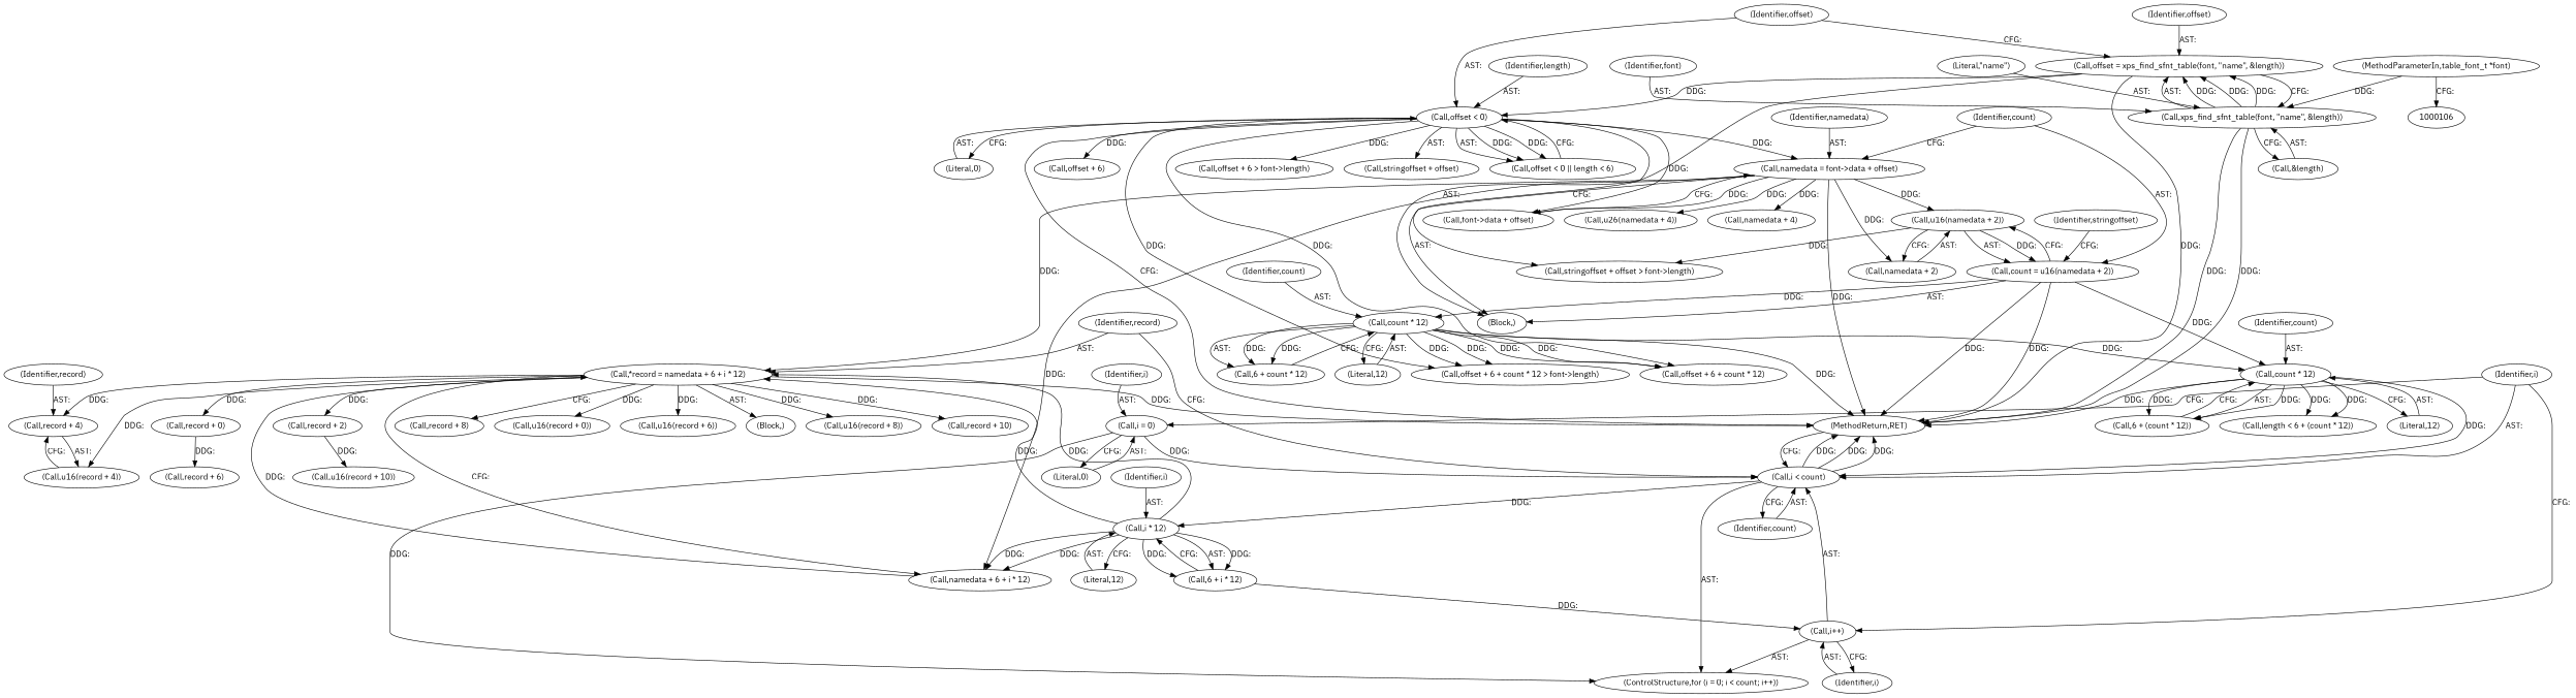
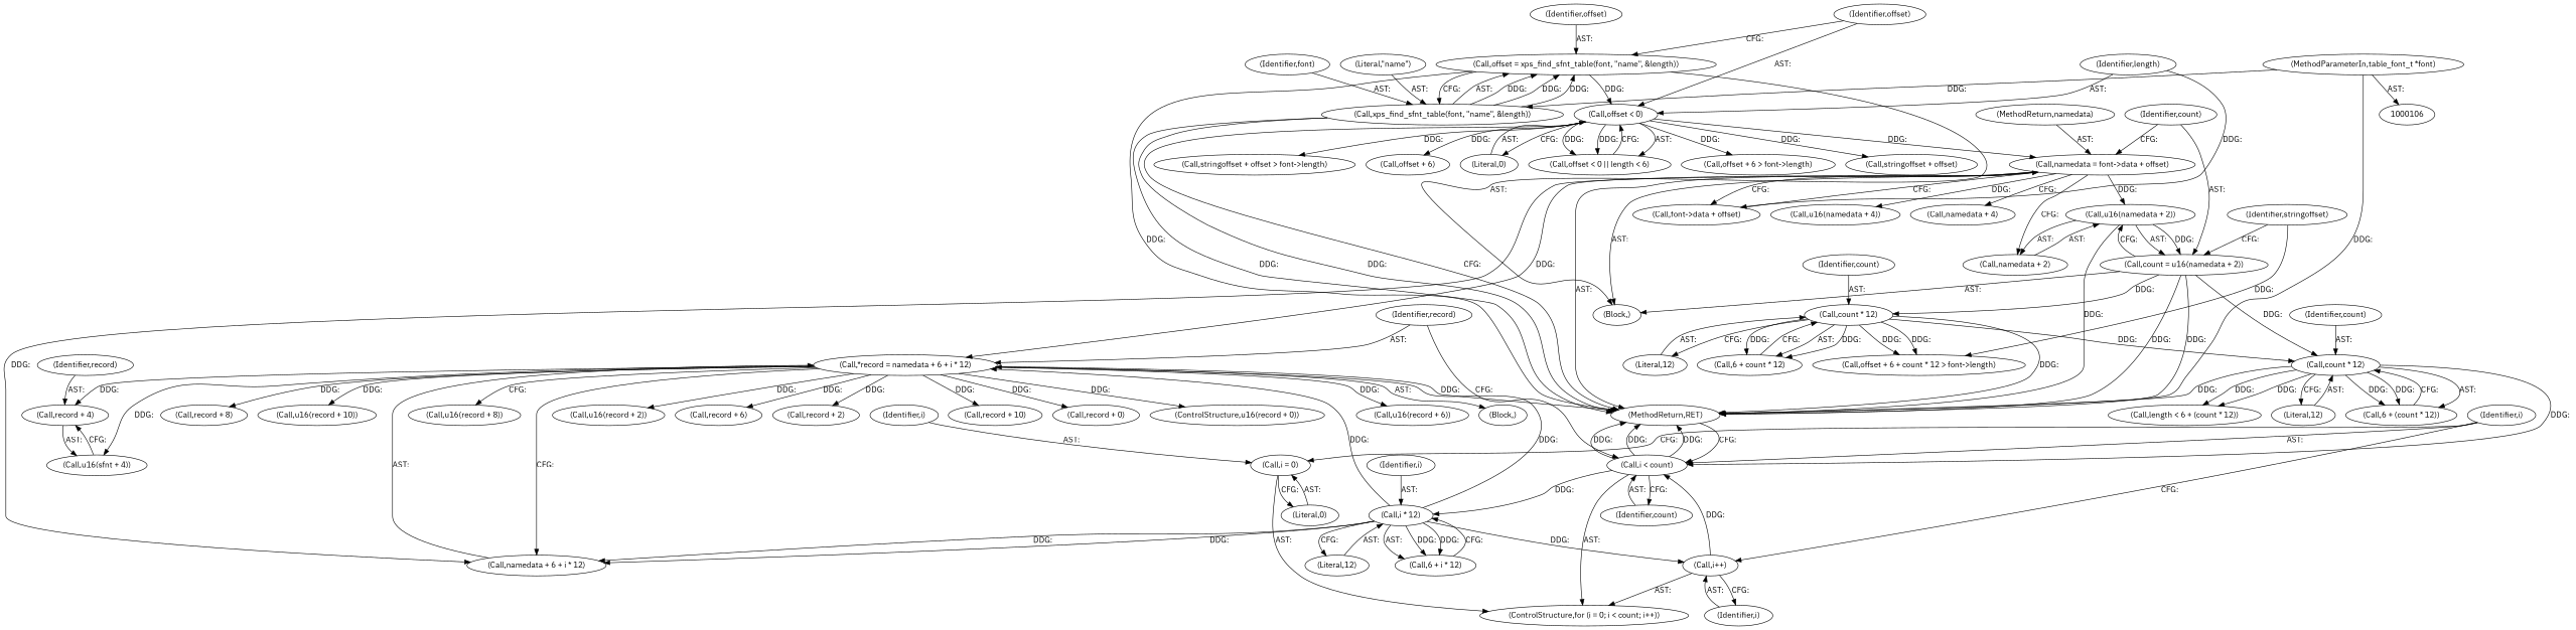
  digraph {
    fontname="IBM Plex Sans"
    node [fontname="IBM Plex Sans"]
    edge [fontname="IBM Plex Sans"]
    n1 [label="(Call,record + 4)"]
-   n2 [label="(Call,u16(record + 4))"]
+   n2 [label="(Call,u16(sfnt + 4))"]
    n3 [label="(Call,*record = namedata + 6 + i * 12)"]
    n4 [label="(Call,record + 8)"]
-   n5 [label="(Call,u16(record + 0))"]
+   n5 [label="(ControlStructure,u16(record + 0))"]
    n6 [label="(Call,u16(record + 6))"]
    n7 [label="(Block,)"]
    n8 [label="(Call,namedata + 6 + i * 12)"]
    n9 [label="(Call,u16(record + 10))"]
    n10 [label="(Call,u16(record + 8))"]
+   n11 [label="(Call,u16(record + 2))"]
    n12 [label="(Call,record + 6)"]
    n13 [label="(Call,record + 2)"]
    n14 [label="(Call,record + 10)"]
    n15 [label="(Call,record + 0)"]
    n16 [label="(MethodReturn,RET)"]
    n17 [label="(Call,i < count)"]
    n18 [label="(Call,namedata = font->data + offset)"]
    n19 [label="(Call,u16(namedata + 2))"]
    n20 [label="(Call,font->data + offset)"]
    n21 [label="(Call,namedata + 2)"]
    n22 [label="(Block,)"]
-   n23 [label="(Call,u26(namedata + 4))"]
+   n23 [label="(Call,u16(namedata + 4))"]
    n24 [label="(Call,namedata + 4)"]
    n25 [label="(Call,count = u16(namedata + 2))"]
    n26 [label="(Call,offset < 0)"]
    n27 [label="(Call,stringoffset + offset > font->length)"]
    n28 [label="(Call,offset + 6)"]
    n29 [label="(Literal,0)"]
    n30 [label="(Call,offset + 6 > font->length)"]
    n31 [label="(Call,offset + 6 + count * 12 > font->length)"]
    n32 [label="(Call,stringoffset + offset)"]
-   n33 [label="(Call,offset + 6 + count * 12)"]
    n34 [label="(Call,offset < 0 || length < 6)"]
    n35 [label="(Call,offset = xps_find_sfnt_table(font, \"name\", &length))"]
    n36 [label="(Call,xps_find_sfnt_table(font, \"name\", &length))"]
-   n37 [label="(Call,&length)"]
    n38 [label="(MethodParameterIn,table_font_t *font)"]
    1000106
    n40 [label="(Call,i * 12)"]
    n41 [label="(Call,i++)"]
    n42 [label="(Call,6 + i * 12)"]
    n43 [label="(Literal,12)"]
    n44 [label="(ControlStructure,for (i = 0; i < count; i++))"]
    n45 [label="(Identifier,i)"]
    n46 [label="(Identifier,count)"]
    n47 [label="(Call,i = 0)"]
    n48 [label="(Literal,0)"]
    n49 [label="(Call,count * 12)"]
    n50 [label="(Call,6 + (count * 12))"]
    n51 [label="(Call,length < 6 + (count * 12))"]
    n52 [label="(Literal,12)"]
    n53 [label="(Call,count * 12)"]
    n54 [label="(Literal,12)"]
    n55 [label="(Call,6 + count * 12)"]
    n56 [label="(Identifier,count)"]
    n57 [label="(Identifier,length)"]
    n58 [label="(Identifier,stringoffset)"]
    n59 [label="(Identifier,i)"]
    n60 [label="(Identifier,i)"]
    n61 [label="(Identifier,i)"]
    n62 [label="(Identifier,record)"]
-   n63 [label="(Identifier,namedata)"]
+   n63 [label="(MethodReturn,namedata)"]
    n64 [label="(Identifier,record)"]
    n65 [label="(Identifier,count)"]
    n66 [label="(Identifier,count)"]
    n67 [label="(Literal,\"name\")"]
    n68 [label="(Identifier,offset)"]
    n69 [label="(Identifier,font)"]
    n70 [label="(Identifier,offset)"]
    n1 -> n2 [label="AST: "]
    n2 -> n1 [label="CFG: "]
    n3 -> n1 [label="DDG: "]
    n3 -> n2 [label="DDG: "]
-   n3 -> n4 [label="CFG: "]
+   n3 -> n4 [label="DDG: "]
    n3 -> n5 [label="DDG: "]
    n3 -> n6 [label="DDG: "]
    n3 -> n7 [label="AST: "]
    n3 -> n8 [label="CFG: "]
-   n13 -> n9 [label="DDG: "]
-   n3 -> n10 [label="DDG: "]
-   n15 -> n12 [label="DDG: "]
+   n3 -> n9 [label="DDG: "]
+   n3 -> n10 [label="CFG: "]
+   n3 -> n11 [label="DDG: "]
+   n3 -> n12 [label="DDG: "]
    n3 -> n13 [label="DDG: "]
    n3 -> n14 [label="DDG: "]
    n3 -> n15 [label="DDG: "]
    n3 -> n16 [label="DDG: "]
-   n8 -> n3 [label="DDG: "]
+   n8 -> n3 [label="AST: "]
    n16 -> n17 [label="CFG: "]
    n17 -> n16 [label="DDG: "]
    n17 -> n16 [label="DDG: "]
    n17 -> n16 [label="DDG: "]
    n17 -> n40 [label="DDG: "]
    n17 -> n44 [label="AST: "]
    n17 -> n46 [label="CFG: "]
    n18 -> n3 [label="DDG: "]
    n18 -> n8 [label="DDG: "]
-   n18 -> n16 [label="DDG: "]
+   n18 -> n16 [label="AST: "]
    n18 -> n19 [label="DDG: "]
-   n18 -> n20 [label="DDG: "]
-   n18 -> n21 [label="DDG: "]
+   n18 -> n20 [label="CFG: "]
+   n18 -> n21 [label="CFG: "]
    n18 -> n22 [label="AST: "]
    n18 -> n23 [label="DDG: "]
-   n18 -> n24 [label="DDG: "]
-   n19 -> n27 [label="DDG: "]
-   n19 -> n21 [label="CFG: "]
+   n18 -> n24 [label="CFG: "]
+   n19 -> n16 [label="DDG: "]
+   n19 -> n21 [label="AST: "]
    n19 -> n25 [label="AST: "]
    n19 -> n25 [label="DDG: "]
    n20 -> n18 [label="CFG: "]
    n21 -> n19 [label="AST: "]
    n25 -> n16 [label="DDG: "]
    n25 -> n16 [label="DDG: "]
    n25 -> n19 [label="CFG: "]
    n25 -> n22 [label="AST: "]
    n25 -> n49 [label="DDG: "]
    n25 -> n53 [label="DDG: "]
    n26 -> n16 [label="CFG: "]
    n26 -> n18 [label="DDG: "]
-   n26 -> n20 [label="DDG: "]
-   n26 -> n27 [label="CFG: "]
+   n57 -> n20 [label="DDG: "]
+   n26 -> n27 [label="DDG: "]
    n26 -> n28 [label="DDG: "]
    n26 -> n29 [label="CFG: "]
    n26 -> n30 [label="DDG: "]
-   n26 -> n31 [label="DDG: "]
-   n26 -> n32 [label="AST: "]
-   n26 -> n33 [label="DDG: "]
+   n58 -> n31 [label="DDG: "]
+   n26 -> n32 [label="DDG: "]
    n26 -> n34 [label="AST: "]
    n26 -> n34 [label="DDG: "]
    n26 -> n34 [label="DDG: "]
    n29 -> n26 [label="AST: "]
    n34 -> n26 [label="CFG: "]
    n35 -> n16 [label="DDG: "]
    n35 -> n22 [label="AST: "]
    n35 -> n26 [label="DDG: "]
    n35 -> n36 [label="CFG: "]
    n36 -> n16 [label="DDG: "]
    n36 -> n16 [label="DDG: "]
    n36 -> n35 [label="AST: "]
    n36 -> n35 [label="DDG: "]
    n36 -> n35 [label="DDG: "]
    n36 -> n35 [label="DDG: "]
-   n36 -> n37 [label="CFG: "]
-   n37 -> n36 [label="AST: "]
+   n38 -> n16 [label="DDG: "]
    n38 -> n36 [label="DDG: "]
-   n38 -> 1000106 [label="CFG: "]
+   n38 -> 1000106 [label="AST: "]
    n40 -> n3 [label="DDG: "]
    n40 -> n3 [label="DDG: "]
    n40 -> n8 [label="DDG: "]
    n40 -> n8 [label="DDG: "]
-   n42 -> n41 [label="DDG: "]
+   n40 -> n41 [label="DDG: "]
    n40 -> n42 [label="AST: "]
    n40 -> n42 [label="DDG: "]
    n40 -> n42 [label="DDG: "]
    n40 -> n43 [label="CFG: "]
-   n41 -> n17 [label="AST: "]
+   n41 -> n17 [label="DDG: "]
    n41 -> n44 [label="AST: "]
    n41 -> n45 [label="CFG: "]
    n42 -> n40 [label="CFG: "]
    n43 -> n40 [label="AST: "]
    n45 -> n41 [label="AST: "]
    n46 -> n17 [label="AST: "]
-   n47 -> n17 [label="DDG: "]
-   n47 -> n44 [label="DDG: "]
+   n47 -> n44 [label="AST: "]
    n47 -> n48 [label="CFG: "]
    n48 -> n47 [label="AST: "]
    n49 -> n16 [label="DDG: "]
    n49 -> n17 [label="DDG: "]
    n49 -> n50 [label="AST: "]
    n49 -> n50 [label="DDG: "]
    n49 -> n50 [label="DDG: "]
    n49 -> n51 [label="DDG: "]
    n49 -> n51 [label="DDG: "]
    n49 -> n52 [label="CFG: "]
    n50 -> n49 [label="CFG: "]
    n52 -> n49 [label="AST: "]
    n53 -> n16 [label="DDG: "]
    n53 -> n31 [label="DDG: "]
    n53 -> n31 [label="DDG: "]
-   n53 -> n33 [label="DDG: "]
-   n53 -> n33 [label="DDG: "]
    n53 -> n49 [label="DDG: "]
    n53 -> n54 [label="CFG: "]
    n53 -> n55 [label="AST: "]
    n53 -> n55 [label="DDG: "]
    n53 -> n55 [label="DDG: "]
    n54 -> n53 [label="AST: "]
    n55 -> n53 [label="CFG: "]
    n56 -> n18 [label="CFG: "]
    n56 -> n25 [label="AST: "]
    n57 -> n26 [label="AST: "]
    n58 -> n25 [label="CFG: "]
    n59 -> n40 [label="AST: "]
    n60 -> n47 [label="AST: "]
    n61 -> n17 [label="AST: "]
    n61 -> n41 [label="CFG: "]
    n61 -> n47 [label="CFG: "]
    n62 -> n3 [label="AST: "]
    n62 -> n17 [label="CFG: "]
    n63 -> n18 [label="AST: "]
    n64 -> n1 [label="AST: "]
    n65 -> n49 [label="AST: "]
    n66 -> n53 [label="AST: "]
    n67 -> n36 [label="AST: "]
    n68 -> n35 [label="AST: "]
    n69 -> n36 [label="AST: "]
    n70 -> n26 [label="AST: "]
    n70 -> n35 [label="CFG: "]
  }
